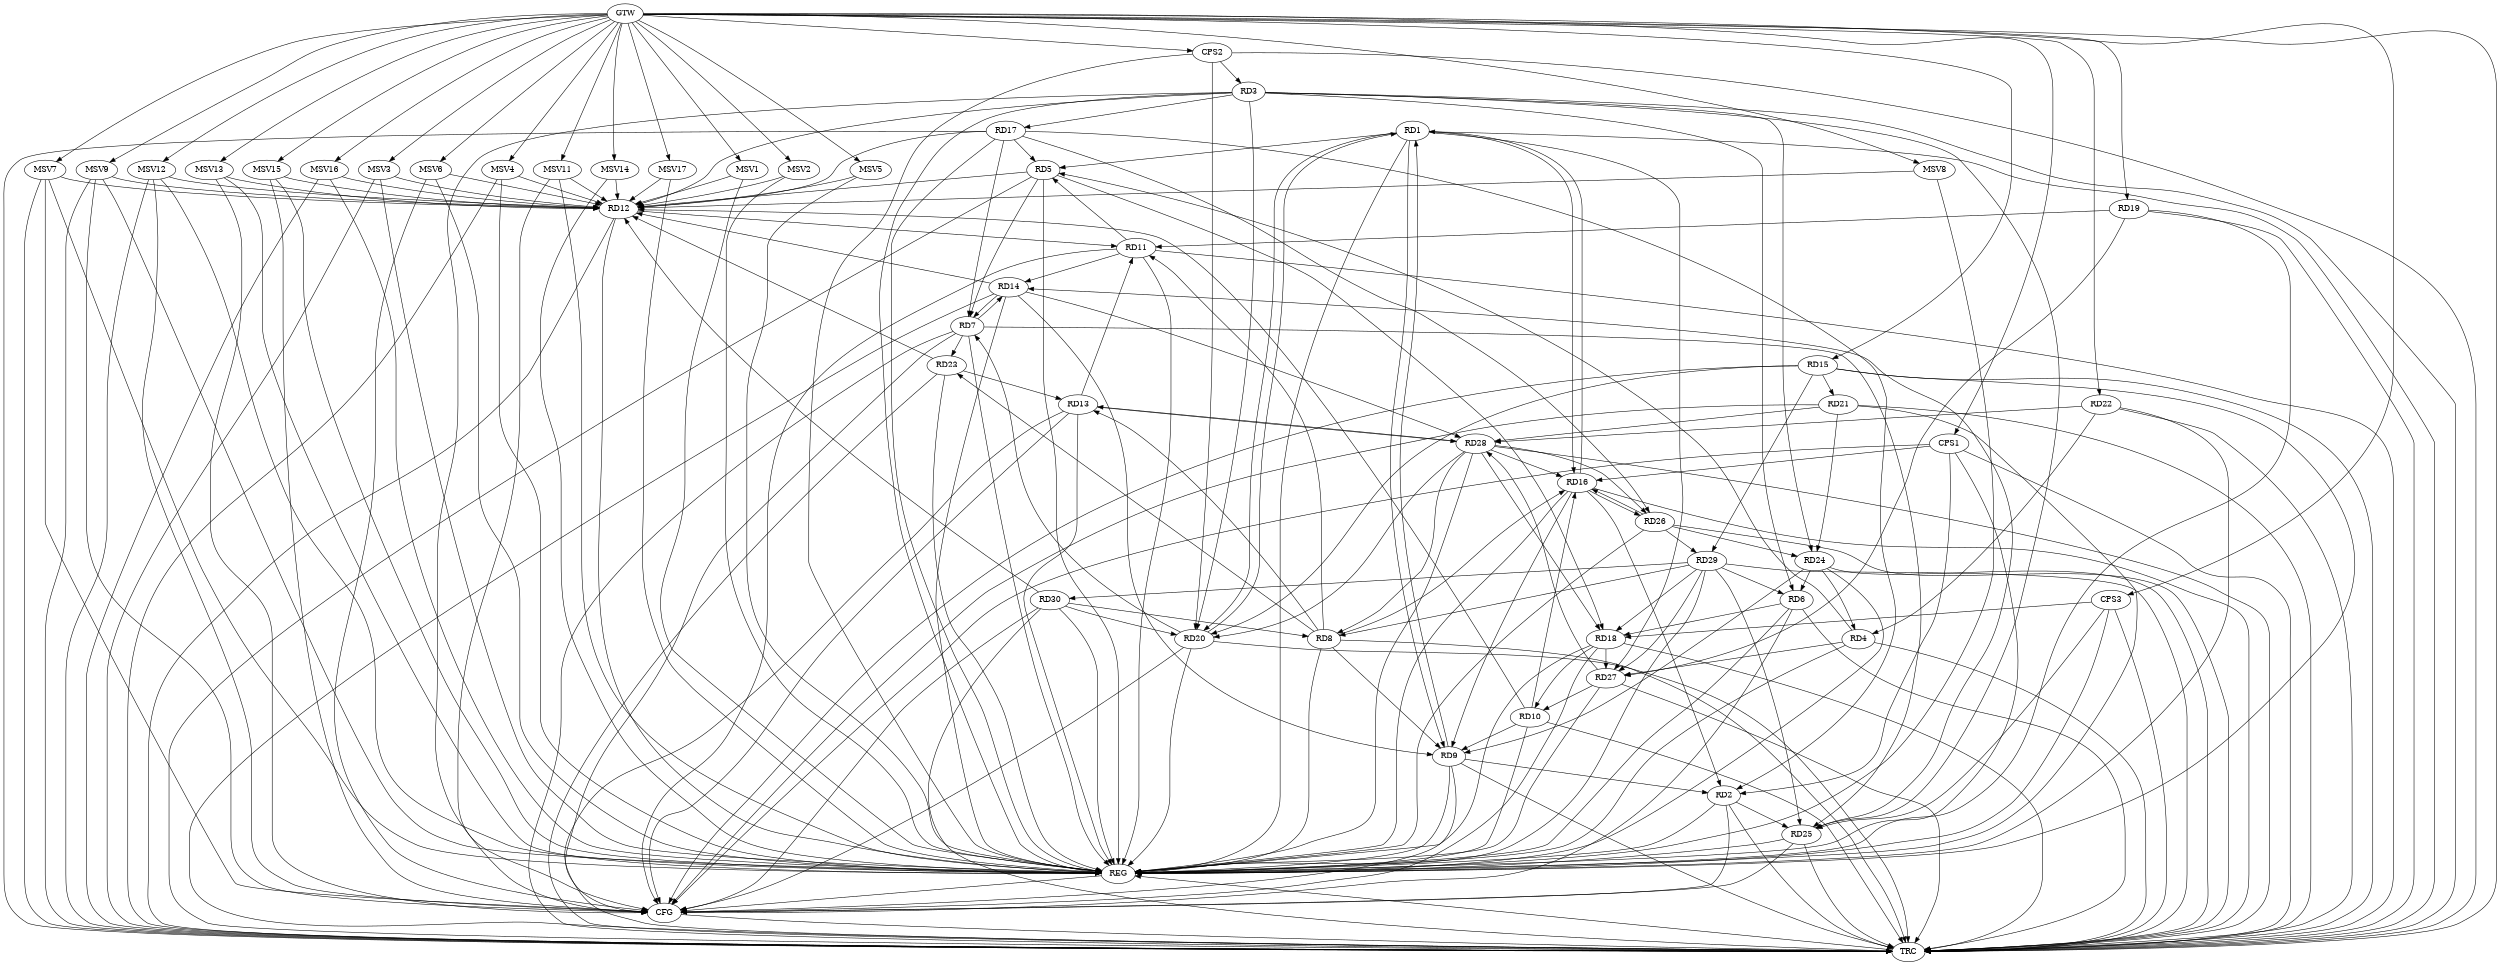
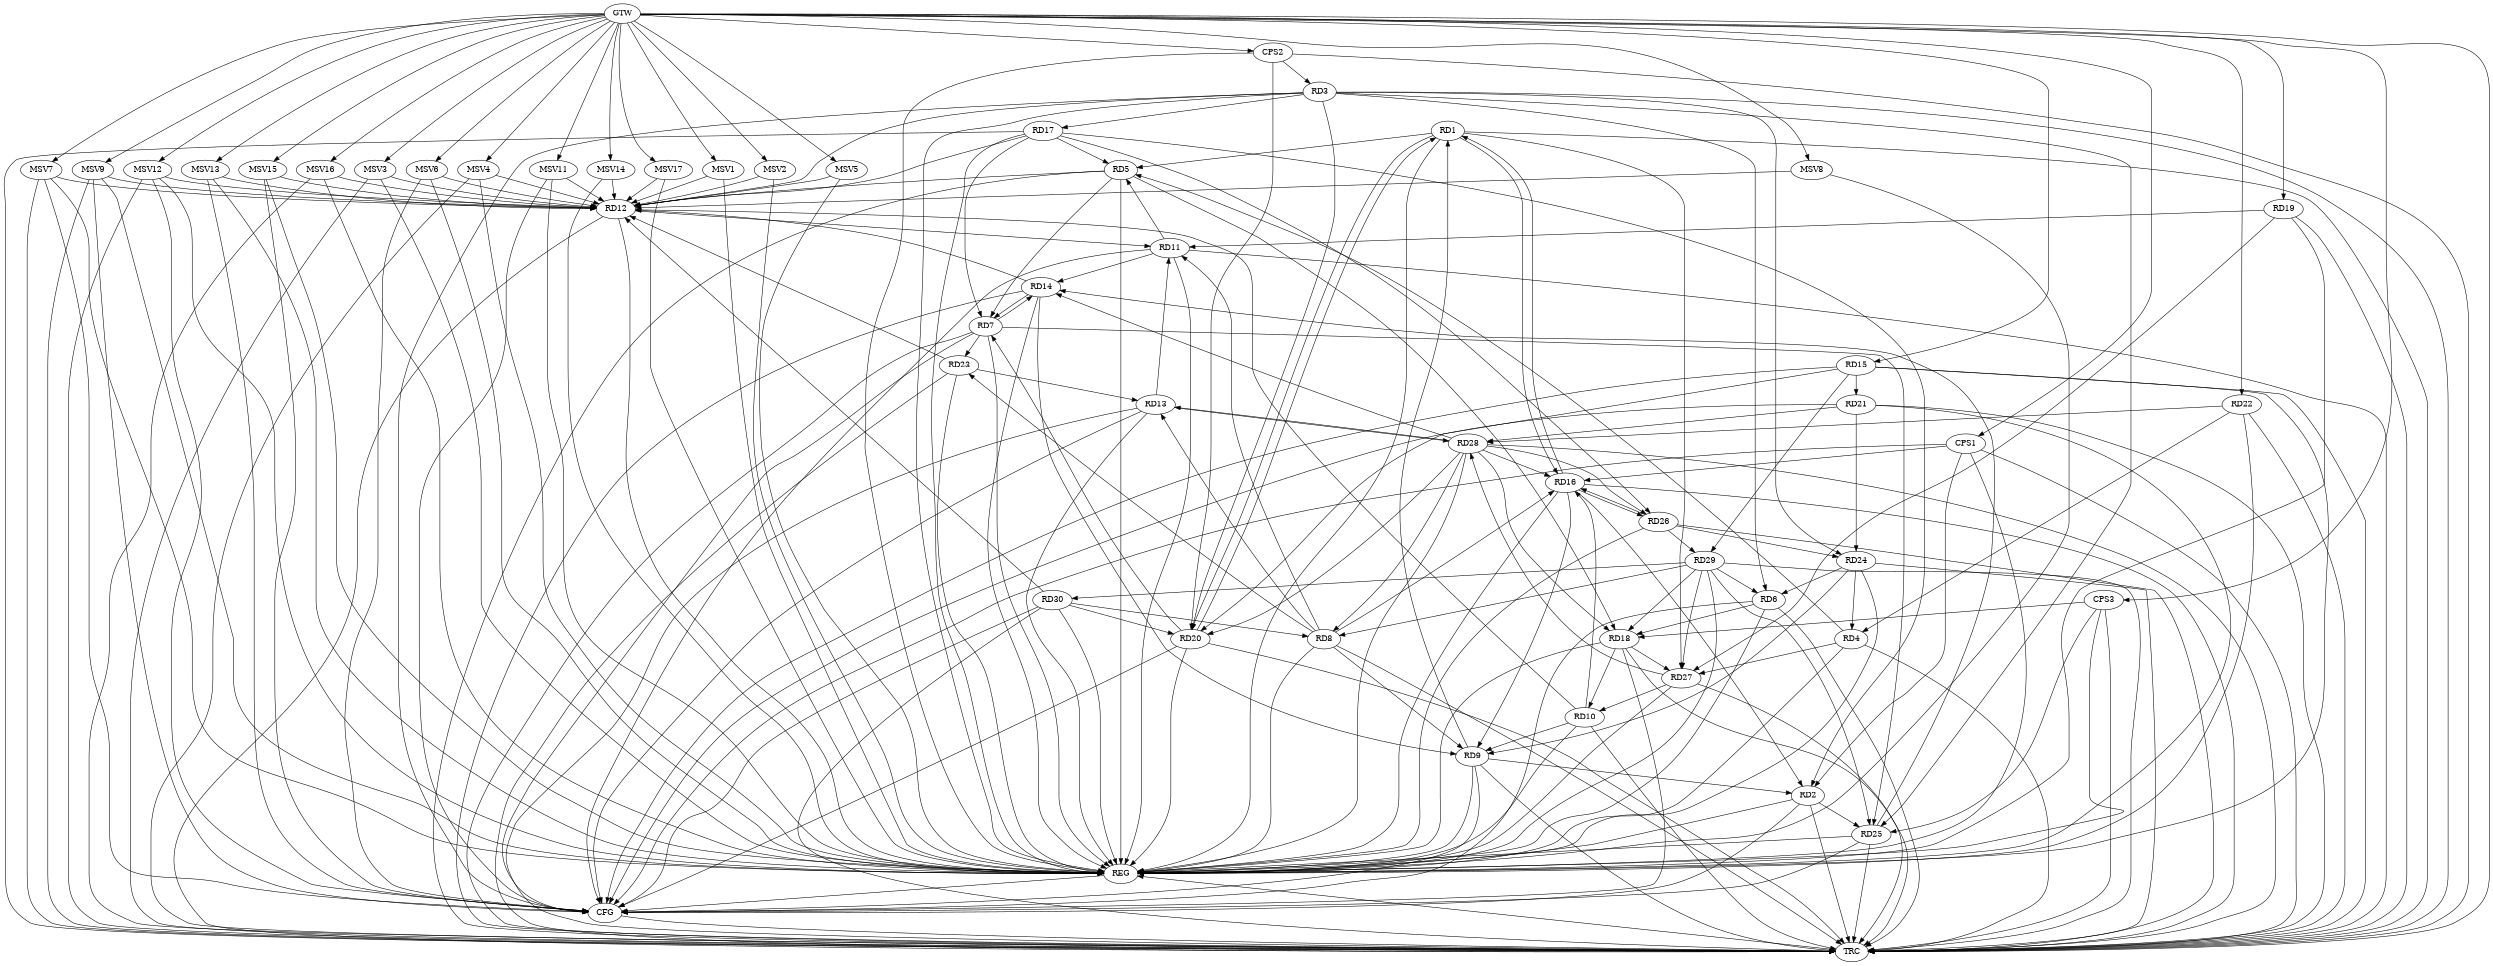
  strict digraph {
    n1 [label=RD1]
    n2 [label=RD5]
    n3 [label=RD9]
    n4 [label=RD16]
    n5 [label=RD20]
    n6 [label=RD27]
    n7 [label=REG]
    n8 [label=TRC]
    n9 [label=RD12]
    n10 [label=RD7]
    n11 [label=RD18]
    n12 [label=RD2]
    n13 [label=CFG]
    n14 [label=RD26]
    n15 [label=RD10]
    n16 [label=RD28]
    n17 [label=RD25]
    n18 [label=RD14]
    n19 [label=RD3]
    n20 [label=RD6]
    n21 [label=RD17]
    n22 [label=RD24]
    n23 [label=RD11]
    n24 [label=RD4]
    n25 [label=RD23]
    n26 [label=RD13]
    n27 [label=RD8]
    n28 [label=RD15]
    n29 [label=RD21]
    n30 [label=RD29]
    n31 [label=RD30]
    n32 [label=RD19]
    n33 [label=RD22]
    n34 [label=CPS1]
    n35 [label=CPS2]
    n36 [label=CPS3]
    n37 [label=GTW]
    n38 [label=MSV1]
    n39 [label=MSV2]
    n40 [label=MSV3]
    n41 [label=MSV4]
    n42 [label=MSV5]
    n43 [label=MSV6]
    n44 [label=MSV7]
    n45 [label=MSV8]
    n46 [label=MSV9]
    n47 [label=MSV11]
    n48 [label=MSV12]
    n49 [label=MSV13]
    n50 [label=MSV14]
    n51 [label=MSV15]
    n52 [label=MSV16]
    n53 [label=MSV17]
    n1 -> n2
-   n1 -> n3
    n1 -> n4
    n1 -> n5
    n1 -> n6
    n1 -> n7
    n1 -> n8
    n2 -> n7
    n2 -> n8
    n2 -> n9
    n2 -> n10
    n2 -> n11
    n3 -> n1
    n3 -> n7
    n3 -> n8
    n3 -> n12
    n3 -> n13
    n4 -> n1
    n4 -> n3
    n4 -> n7
    n4 -> n8
    n4 -> n12
    n4 -> n14
    n5 -> n1
    n5 -> n7
    n5 -> n8
    n5 -> n10
    n5 -> n13
    n6 -> n7
    n6 -> n8
    n6 -> n15
    n6 -> n16
    n7 -> n13
    n8 -> n7
    n9 -> n7
    n9 -> n8
    n9 -> n23
    n10 -> n7
    n10 -> n8
    n10 -> n13
    n10 -> n17
    n10 -> n18
    n10 -> n25
    n11 -> n6
    n11 -> n7
    n11 -> n8
    n11 -> n13
    n11 -> n15
    n12 -> n7
    n12 -> n8
    n12 -> n13
    n12 -> n17
    n13 -> n8
    n14 -> n4
    n14 -> n7
    n14 -> n8
    n14 -> n22
    n14 -> n30
    n15 -> n3
    n15 -> n4
    n15 -> n7
    n15 -> n8
    n15 -> n9
    n16 -> n4
    n16 -> n5
    n16 -> n7
    n16 -> n8
    n16 -> n11
    n16 -> n14
    n16 -> n26
    n16 -> n27
    n17 -> n7
    n17 -> n8
    n17 -> n13
    n17 -> n18
    n18 -> n3
    n18 -> n7
    n18 -> n8
    n18 -> n9
    n18 -> n10
-   n18 -> n16
+   n16 -> n18
    n19 -> n5
    n19 -> n7
    n19 -> n8
    n19 -> n9
    n19 -> n13
    n19 -> n17
    n19 -> n20
    n19 -> n21
    n19 -> n22
    n20 -> n7
    n20 -> n8
    n20 -> n11
    n20 -> n13
    n21 -> n2
    n21 -> n7
    n21 -> n8
    n21 -> n9
    n21 -> n10
    n21 -> n12
    n21 -> n14
    n22 -> n3
    n22 -> n7
    n22 -> n8
    n22 -> n20
    n22 -> n24
    n23 -> n2
    n23 -> n7
    n23 -> n8
    n23 -> n13
    n23 -> n18
    n24 -> n2
    n24 -> n6
    n24 -> n7
    n24 -> n8
    n25 -> n7
    n25 -> n8
    n25 -> n9
    n25 -> n26
    n26 -> n7
    n26 -> n8
    n26 -> n13
    n26 -> n16
    n26 -> n23
    n27 -> n3
    n27 -> n4
    n27 -> n7
    n27 -> n8
    n27 -> n23
    n27 -> n25
    n27 -> n26
    n28 -> n5
    n28 -> n7
    n28 -> n8
    n28 -> n13
    n28 -> n29
    n28 -> n30
    n29 -> n7
    n29 -> n8
    n29 -> n13
    n29 -> n16
    n29 -> n22
    n30 -> n6
    n30 -> n7
    n30 -> n8
    n30 -> n11
    n30 -> n17
    n30 -> n20
    n30 -> n27
    n30 -> n31
    n31 -> n5
    n31 -> n7
    n31 -> n8
    n31 -> n9
    n31 -> n13
    n31 -> n27
    n32 -> n6
    n32 -> n7
    n32 -> n8
    n32 -> n23
    n33 -> n7
    n33 -> n8
    n33 -> n16
    n33 -> n24
    n34 -> n4
    n34 -> n7
    n34 -> n8
    n34 -> n12
    n34 -> n13
    n35 -> n5
    n35 -> n7
    n35 -> n8
    n35 -> n19
    n36 -> n7
    n36 -> n8
    n36 -> n11
    n36 -> n17
    n37 -> n8
    n37 -> n28
    n37 -> n32
    n37 -> n33
    n37 -> n34
    n37 -> n35
    n37 -> n36
    n37 -> n38
    n37 -> n39
    n37 -> n40
    n37 -> n41
    n37 -> n42
    n37 -> n43
    n37 -> n44
    n37 -> n45
    n37 -> n46
    n37 -> n47
    n37 -> n48
    n37 -> n49
    n37 -> n50
    n37 -> n51
    n37 -> n52
    n37 -> n53
    n38 -> n7
    n38 -> n9
    n39 -> n7
    n39 -> n9
    n40 -> n7
    n40 -> n8
    n40 -> n9
    n41 -> n7
    n41 -> n8
    n41 -> n9
    n42 -> n7
    n42 -> n9
    n43 -> n7
    n43 -> n9
    n43 -> n13
    n44 -> n7
    n44 -> n8
    n44 -> n9
    n44 -> n13
    n45 -> n7
    n45 -> n9
    n46 -> n7
    n46 -> n8
    n46 -> n9
    n46 -> n13
    n47 -> n7
    n47 -> n9
    n47 -> n13
    n48 -> n7
    n48 -> n8
    n48 -> n9
    n48 -> n13
    n49 -> n7
    n49 -> n9
    n49 -> n13
    n50 -> n7
    n50 -> n9
    n51 -> n7
    n51 -> n9
    n51 -> n13
    n52 -> n7
    n52 -> n8
    n52 -> n9
    n53 -> n7
    n53 -> n9
  }
